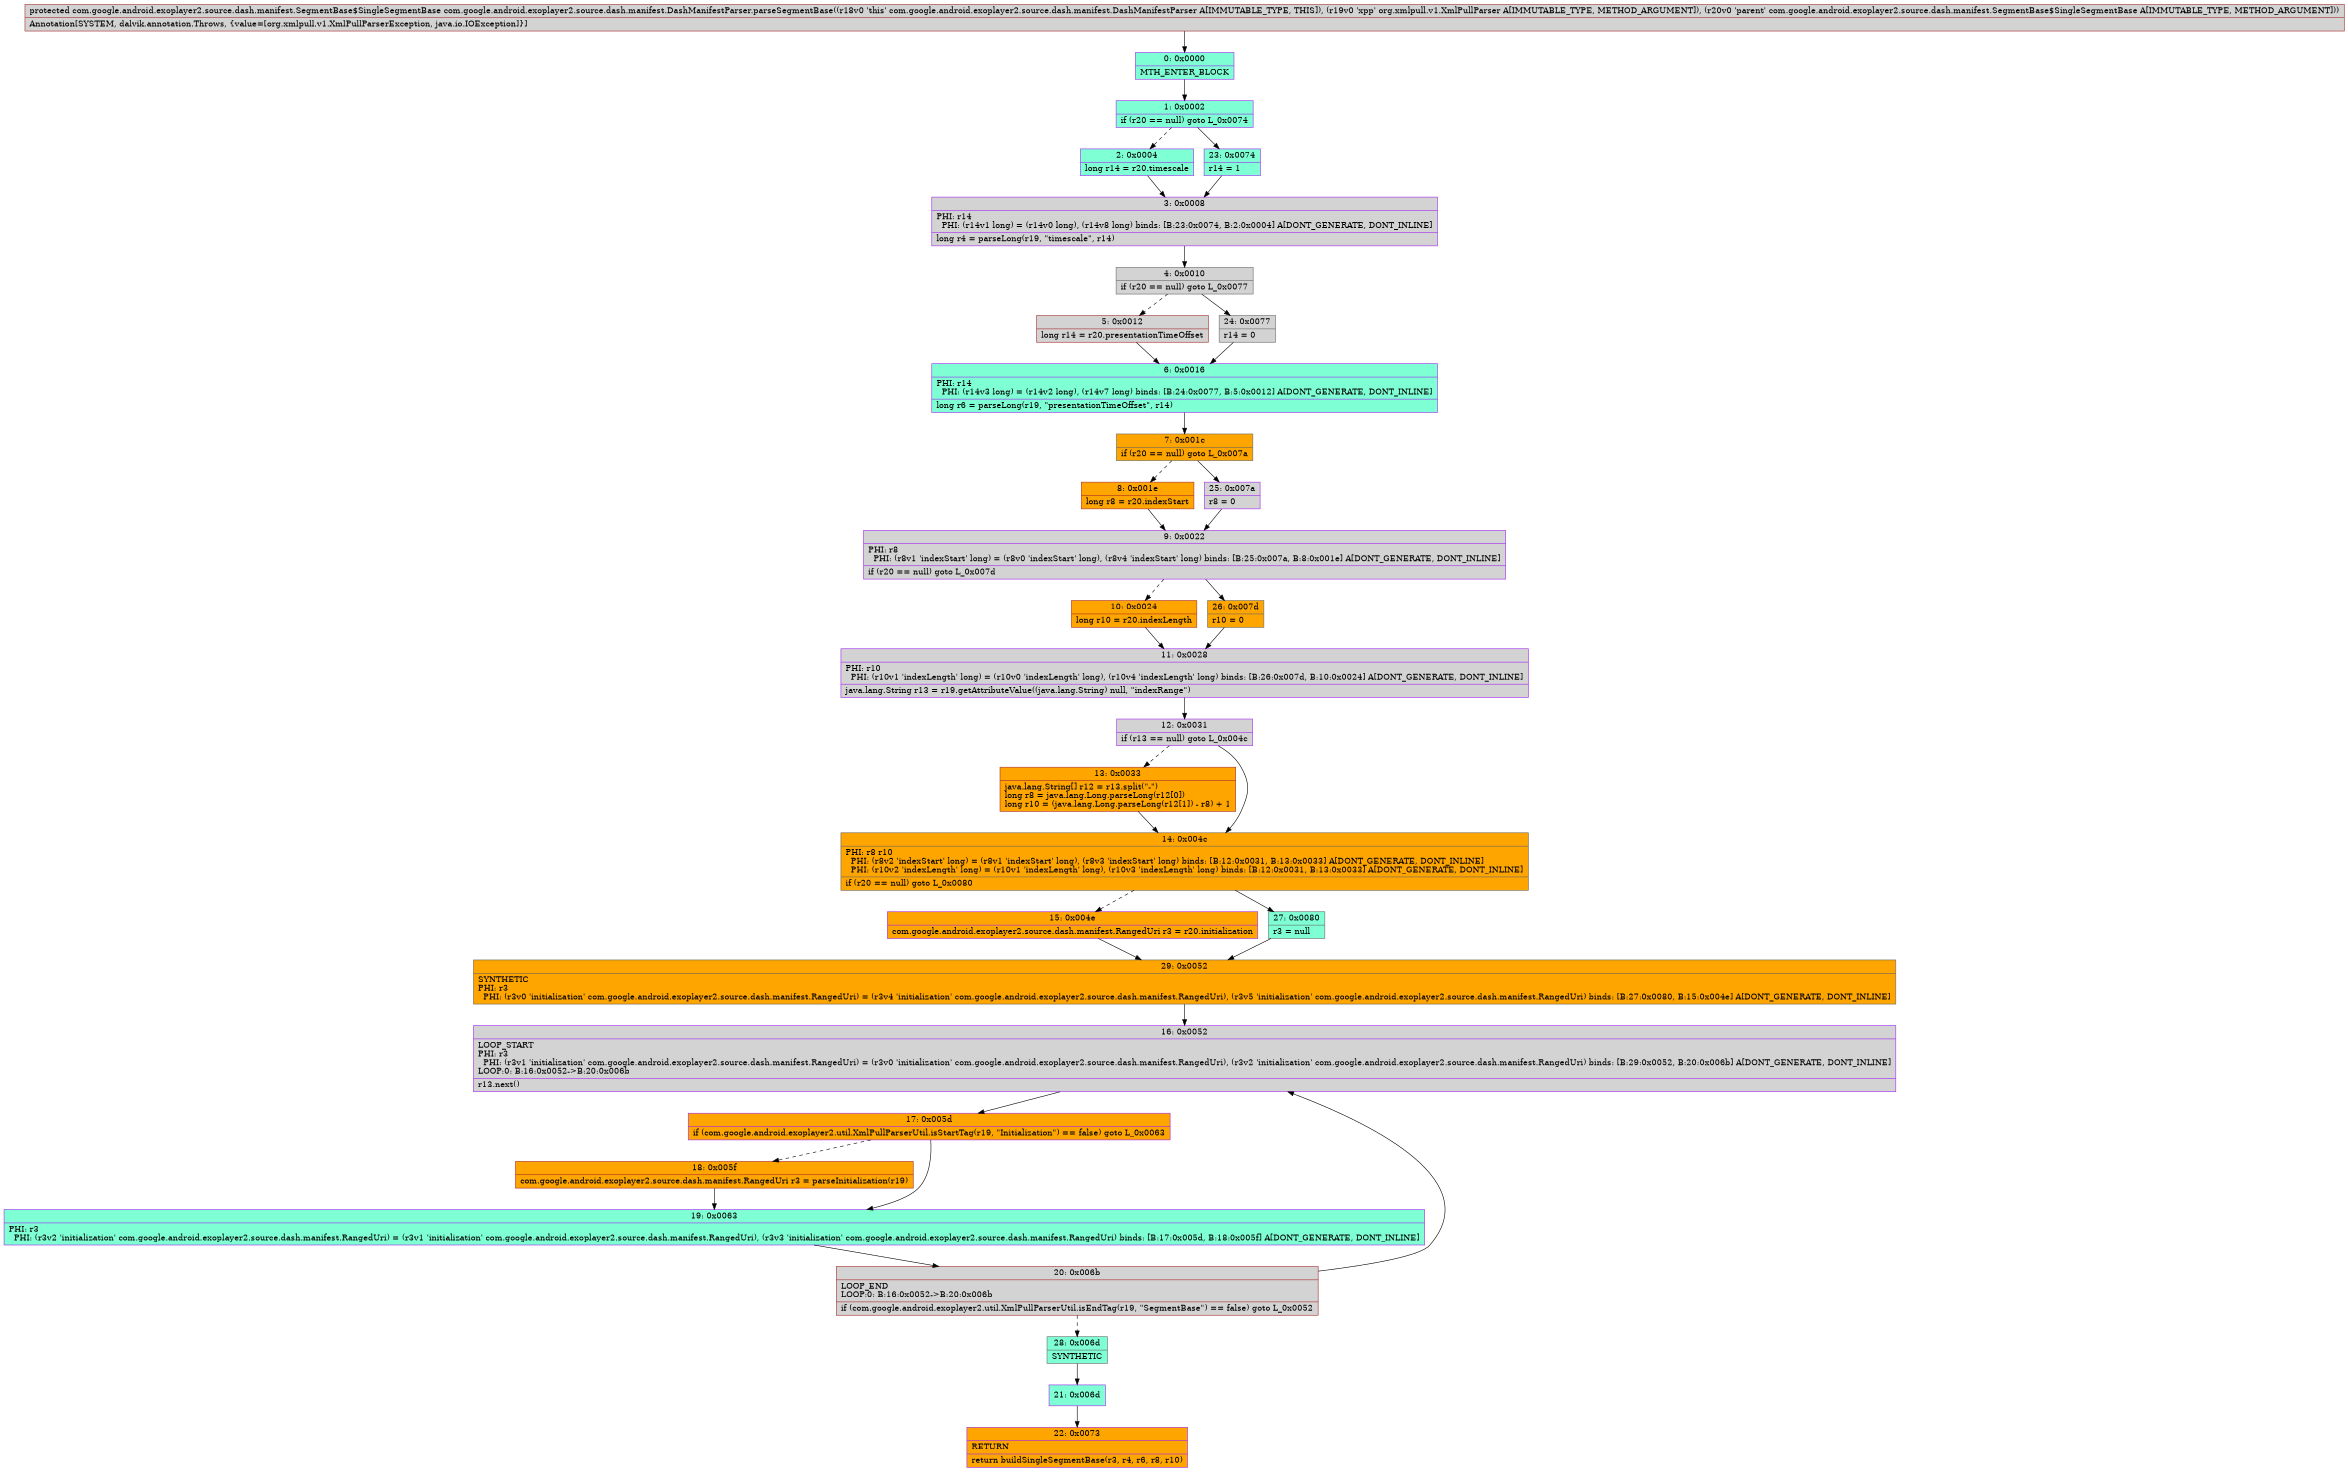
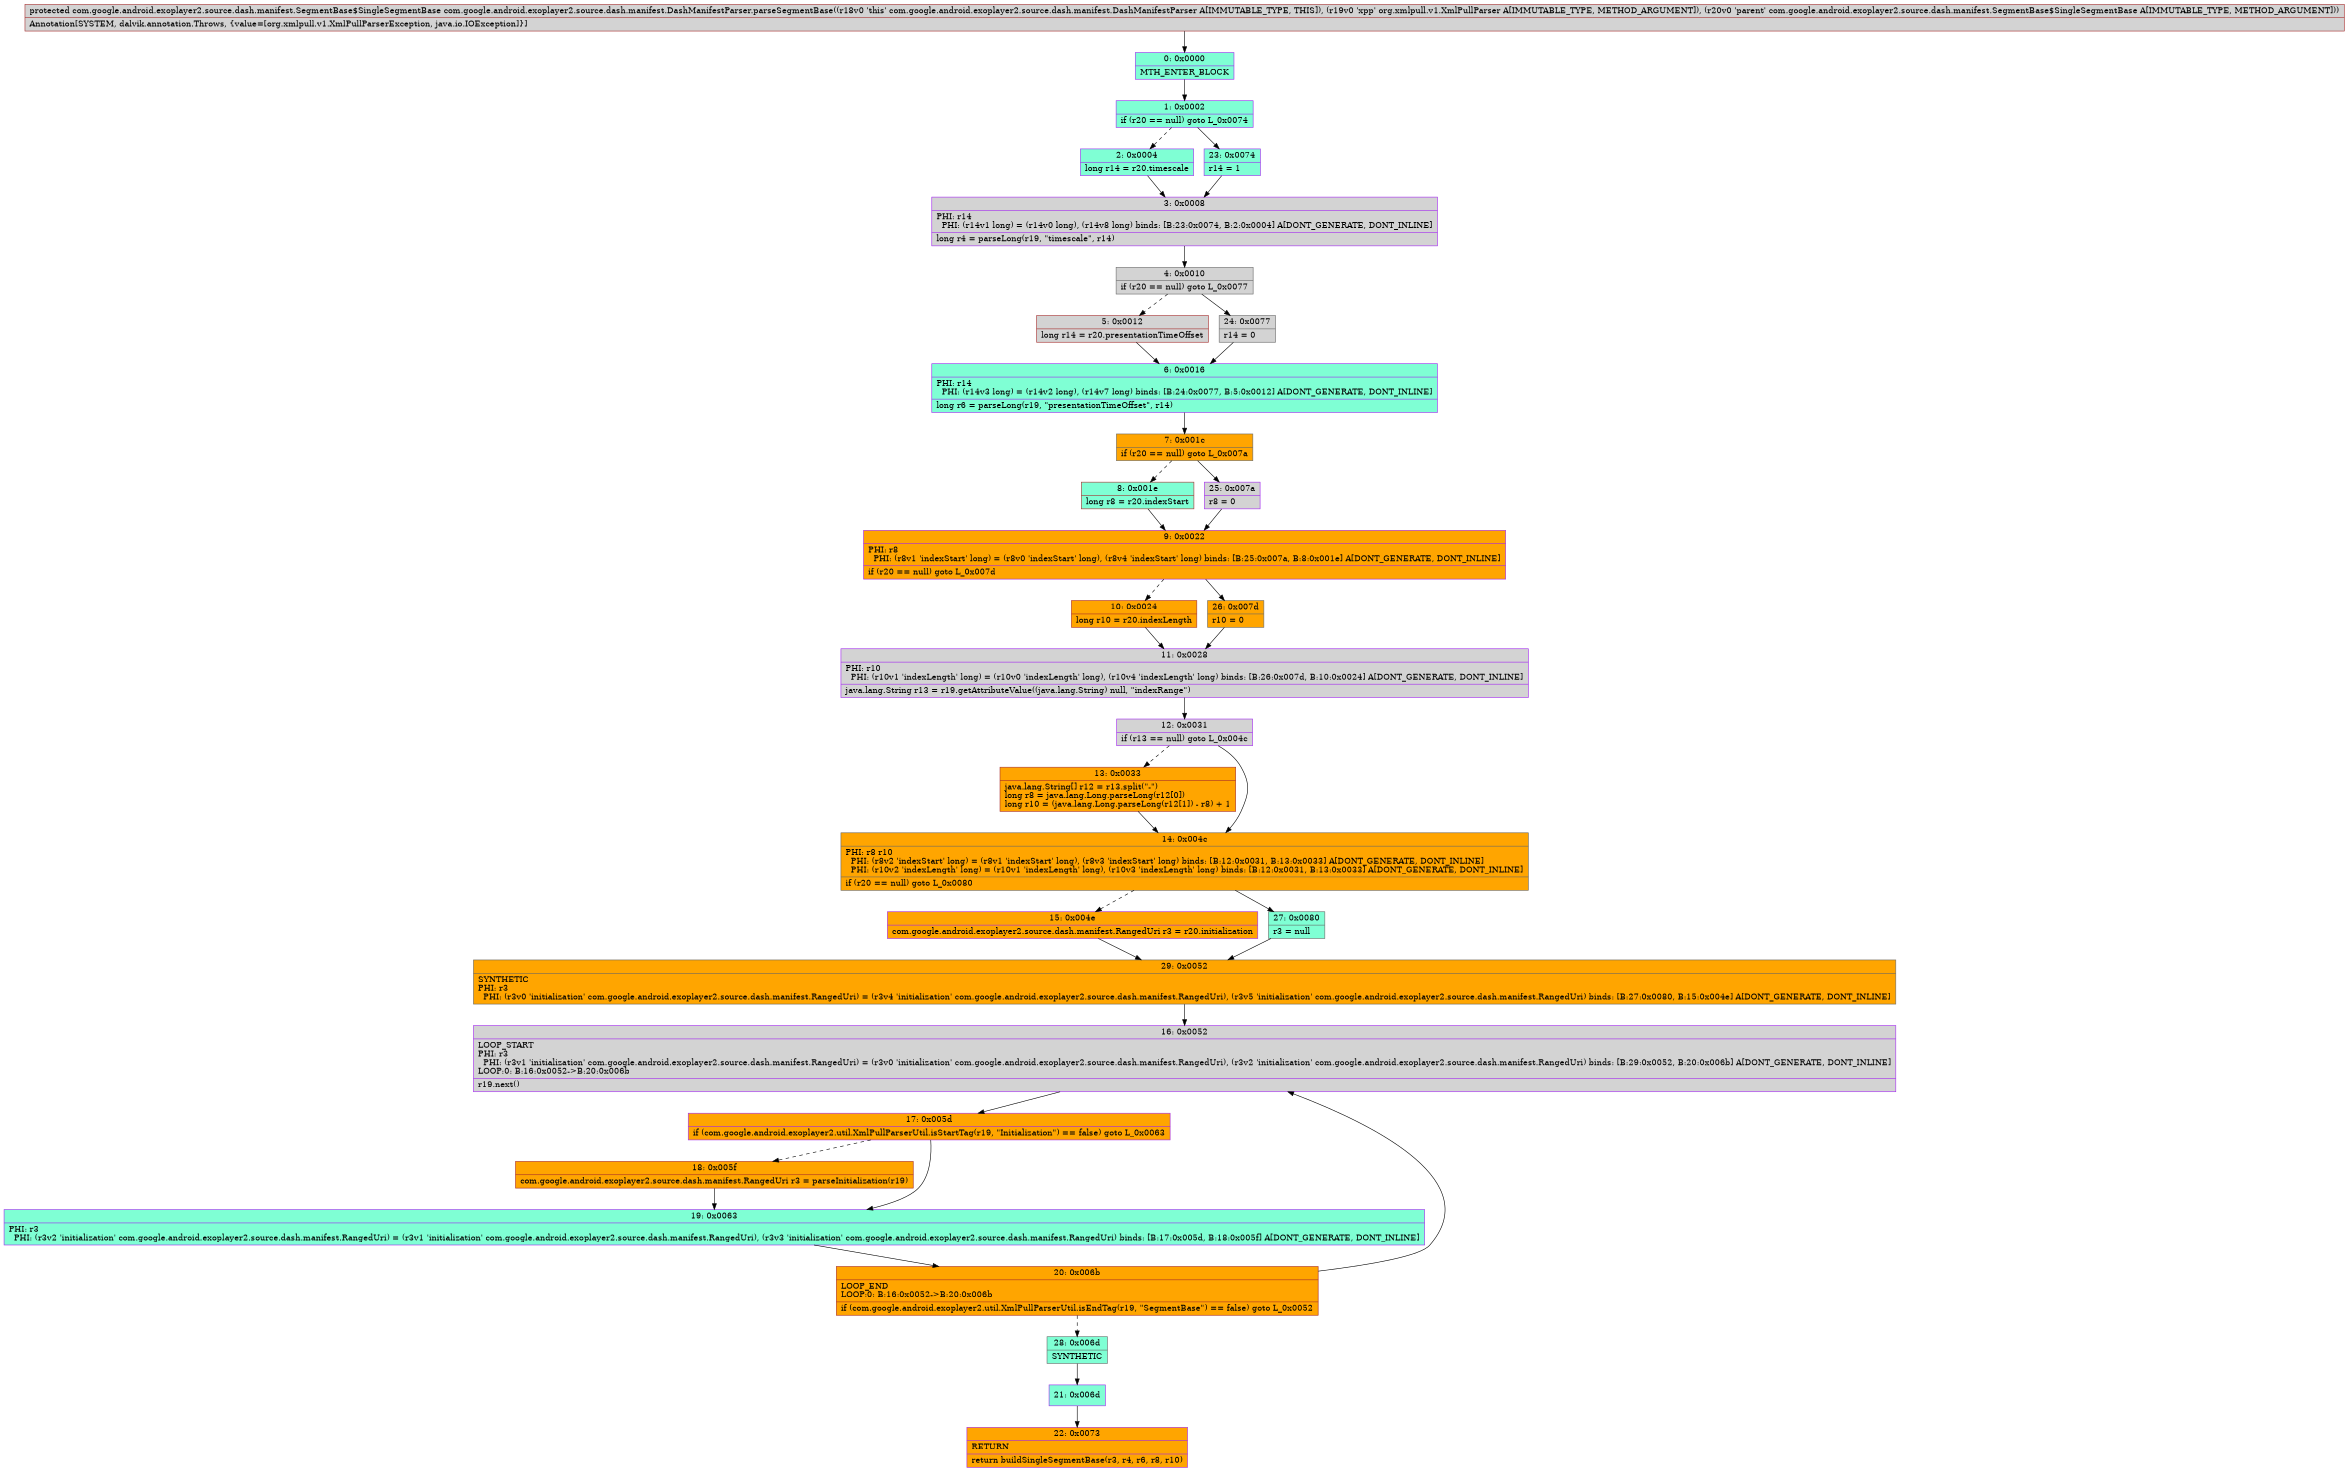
  digraph {
    node [color=purple fillcolor=orange shape=record style=filled]
    n1 [fillcolor=aquamarine label="{0\:\ 0x0000|MTH_ENTER_BLOCK\l}"]
    n2 [fillcolor=aquamarine label="{1\:\ 0x0002|if (r20 == null) goto L_0x0074\l}"]
    n3 [fillcolor=aquamarine label="{2\:\ 0x0004|long r14 = r20.timescale\l}"]
    n4 [fillcolor=aquamarine label="{23\:\ 0x0074|r14 = 1\l}"]
    n5 [fillcolor=lightgrey label="{3\:\ 0x0008|PHI: r14 \l  PHI: (r14v1 long) = (r14v0 long), (r14v8 long) binds: [B:23:0x0074, B:2:0x0004] A[DONT_GENERATE, DONT_INLINE]\l|long r4 = parseLong(r19, \"timescale\", r14)\l}"]
    n6 [color=gray40 fillcolor=lightgrey label="{4\:\ 0x0010|if (r20 == null) goto L_0x0077\l}"]
    n7 [color=brown fillcolor=lightgrey label="{5\:\ 0x0012|long r14 = r20.presentationTimeOffset\l}"]
    n8 [color=gray40 fillcolor=lightgrey label="{24\:\ 0x0077|r14 = 0\l}"]
    n9 [fillcolor=aquamarine label="{6\:\ 0x0016|PHI: r14 \l  PHI: (r14v3 long) = (r14v2 long), (r14v7 long) binds: [B:24:0x0077, B:5:0x0012] A[DONT_GENERATE, DONT_INLINE]\l|long r6 = parseLong(r19, \"presentationTimeOffset\", r14)\l}"]
    n10 [color=gray40 label="{7\:\ 0x001c|if (r20 == null) goto L_0x007a\l}"]
-   n11 [color=brown label="{8\:\ 0x001e|long r8 = r20.indexStart\l}"]
+   n11 [color=brown fillcolor=aquamarine label="{8\:\ 0x001e|long r8 = r20.indexStart\l}"]
    n12 [fillcolor=lightgrey label="{25\:\ 0x007a|r8 = 0\l}"]
-   n13 [fillcolor=lightgrey label="{9\:\ 0x0022|PHI: r8 \l  PHI: (r8v1 'indexStart' long) = (r8v0 'indexStart' long), (r8v4 'indexStart' long) binds: [B:25:0x007a, B:8:0x001e] A[DONT_GENERATE, DONT_INLINE]\l|if (r20 == null) goto L_0x007d\l}"]
+   n13 [label="{9\:\ 0x0022|PHI: r8 \l  PHI: (r8v1 'indexStart' long) = (r8v0 'indexStart' long), (r8v4 'indexStart' long) binds: [B:25:0x007a, B:8:0x001e] A[DONT_GENERATE, DONT_INLINE]\l|if (r20 == null) goto L_0x007d\l}"]
    n14 [color=brown label="{10\:\ 0x0024|long r10 = r20.indexLength\l}"]
    n15 [color=gray40 label="{26\:\ 0x007d|r10 = 0\l}"]
    n16 [fillcolor=lightgrey label="{11\:\ 0x0028|PHI: r10 \l  PHI: (r10v1 'indexLength' long) = (r10v0 'indexLength' long), (r10v4 'indexLength' long) binds: [B:26:0x007d, B:10:0x0024] A[DONT_GENERATE, DONT_INLINE]\l|java.lang.String r13 = r19.getAttributeValue((java.lang.String) null, \"indexRange\")\l}"]
    n17 [fillcolor=lightgrey label="{12\:\ 0x0031|if (r13 == null) goto L_0x004c\l}"]
    n18 [color=brown label="{13\:\ 0x0033|java.lang.String[] r12 = r13.split(\"\-\")\llong r8 = java.lang.Long.parseLong(r12[0])\llong r10 = (java.lang.Long.parseLong(r12[1]) \- r8) + 1\l}"]
    n19 [color=gray40 label="{14\:\ 0x004c|PHI: r8 r10 \l  PHI: (r8v2 'indexStart' long) = (r8v1 'indexStart' long), (r8v3 'indexStart' long) binds: [B:12:0x0031, B:13:0x0033] A[DONT_GENERATE, DONT_INLINE]\l  PHI: (r10v2 'indexLength' long) = (r10v1 'indexLength' long), (r10v3 'indexLength' long) binds: [B:12:0x0031, B:13:0x0033] A[DONT_GENERATE, DONT_INLINE]\l|if (r20 == null) goto L_0x0080\l}"]
    n20 [label="{15\:\ 0x004e|com.google.android.exoplayer2.source.dash.manifest.RangedUri r3 = r20.initialization\l}"]
    n21 [color=gray40 fillcolor=aquamarine label="{27\:\ 0x0080|r3 = null\l}"]
    n22 [color=gray40 label="{29\:\ 0x0052|SYNTHETIC\lPHI: r3 \l  PHI: (r3v0 'initialization' com.google.android.exoplayer2.source.dash.manifest.RangedUri) = (r3v4 'initialization' com.google.android.exoplayer2.source.dash.manifest.RangedUri), (r3v5 'initialization' com.google.android.exoplayer2.source.dash.manifest.RangedUri) binds: [B:27:0x0080, B:15:0x004e] A[DONT_GENERATE, DONT_INLINE]\l}"]
-   n23 [fillcolor=lightgrey label="{16\:\ 0x0052|LOOP_START\lPHI: r3 \l  PHI: (r3v1 'initialization' com.google.android.exoplayer2.source.dash.manifest.RangedUri) = (r3v0 'initialization' com.google.android.exoplayer2.source.dash.manifest.RangedUri), (r3v2 'initialization' com.google.android.exoplayer2.source.dash.manifest.RangedUri) binds: [B:29:0x0052, B:20:0x006b] A[DONT_GENERATE, DONT_INLINE]\lLOOP:0: B:16:0x0052\-\>B:20:0x006b\l|r13.next()\l}"]
+   n23 [fillcolor=lightgrey label="{16\:\ 0x0052|LOOP_START\lPHI: r3 \l  PHI: (r3v1 'initialization' com.google.android.exoplayer2.source.dash.manifest.RangedUri) = (r3v0 'initialization' com.google.android.exoplayer2.source.dash.manifest.RangedUri), (r3v2 'initialization' com.google.android.exoplayer2.source.dash.manifest.RangedUri) binds: [B:29:0x0052, B:20:0x006b] A[DONT_GENERATE, DONT_INLINE]\lLOOP:0: B:16:0x0052\-\>B:20:0x006b\l|r19.next()\l}"]
    n24 [label="{17\:\ 0x005d|if (com.google.android.exoplayer2.util.XmlPullParserUtil.isStartTag(r19, \"Initialization\") == false) goto L_0x0063\l}"]
    n25 [color=brown label="{18\:\ 0x005f|com.google.android.exoplayer2.source.dash.manifest.RangedUri r3 = parseInitialization(r19)\l}"]
    n26 [fillcolor=aquamarine label="{19\:\ 0x0063|PHI: r3 \l  PHI: (r3v2 'initialization' com.google.android.exoplayer2.source.dash.manifest.RangedUri) = (r3v1 'initialization' com.google.android.exoplayer2.source.dash.manifest.RangedUri), (r3v3 'initialization' com.google.android.exoplayer2.source.dash.manifest.RangedUri) binds: [B:17:0x005d, B:18:0x005f] A[DONT_GENERATE, DONT_INLINE]\l}"]
-   n27 [color=brown fillcolor=lightgrey label="{20\:\ 0x006b|LOOP_END\lLOOP:0: B:16:0x0052\-\>B:20:0x006b\l|if (com.google.android.exoplayer2.util.XmlPullParserUtil.isEndTag(r19, \"SegmentBase\") == false) goto L_0x0052\l}"]
+   n27 [color=brown label="{20\:\ 0x006b|LOOP_END\lLOOP:0: B:16:0x0052\-\>B:20:0x006b\l|if (com.google.android.exoplayer2.util.XmlPullParserUtil.isEndTag(r19, \"SegmentBase\") == false) goto L_0x0052\l}"]
    n28 [color=gray40 fillcolor=aquamarine label="{28\:\ 0x006d|SYNTHETIC\l}"]
    n29 [fillcolor=aquamarine label="{21\:\ 0x006d}"]
    n30 [label="{22\:\ 0x0073|RETURN\l|return buildSingleSegmentBase(r3, r4, r6, r8, r10)\l}"]
    n31 [color=brown fillcolor=lightgrey label="{protected com.google.android.exoplayer2.source.dash.manifest.SegmentBase$SingleSegmentBase com.google.android.exoplayer2.source.dash.manifest.DashManifestParser.parseSegmentBase((r18v0 'this' com.google.android.exoplayer2.source.dash.manifest.DashManifestParser A[IMMUTABLE_TYPE, THIS]), (r19v0 'xpp' org.xmlpull.v1.XmlPullParser A[IMMUTABLE_TYPE, METHOD_ARGUMENT]), (r20v0 'parent' com.google.android.exoplayer2.source.dash.manifest.SegmentBase$SingleSegmentBase A[IMMUTABLE_TYPE, METHOD_ARGUMENT]))  | Annotation[SYSTEM, dalvik.annotation.Throws, \{value=[org.xmlpull.v1.XmlPullParserException, java.io.IOException]\}]\l}"]
    n1 -> n2
    n2 -> n3 [style=dashed]
    n2 -> n4
    n3 -> n5
    n4 -> n5
    n5 -> n6
    n6 -> n7 [style=dashed]
    n6 -> n8
    n7 -> n9
    n8 -> n9
    n9 -> n10
    n10 -> n11 [style=dashed]
    n10 -> n12
    n11 -> n13
    n12 -> n13
    n13 -> n14 [style=dashed]
    n13 -> n15
    n14 -> n16
    n15 -> n16
    n16 -> n17
    n17 -> n18 [style=dashed]
    n17 -> n19
    n18 -> n19
    n19 -> n20 [style=dashed]
    n19 -> n21
    n20 -> n22
    n21 -> n22
    n22 -> n23
    n23 -> n24
    n24 -> n25 [style=dashed]
    n24 -> n26
    n25 -> n26
    n26 -> n27
    n27 -> n23
    n27 -> n28 [style=dashed]
    n28 -> n29
    n29 -> n30
    n31 -> n1
  }
